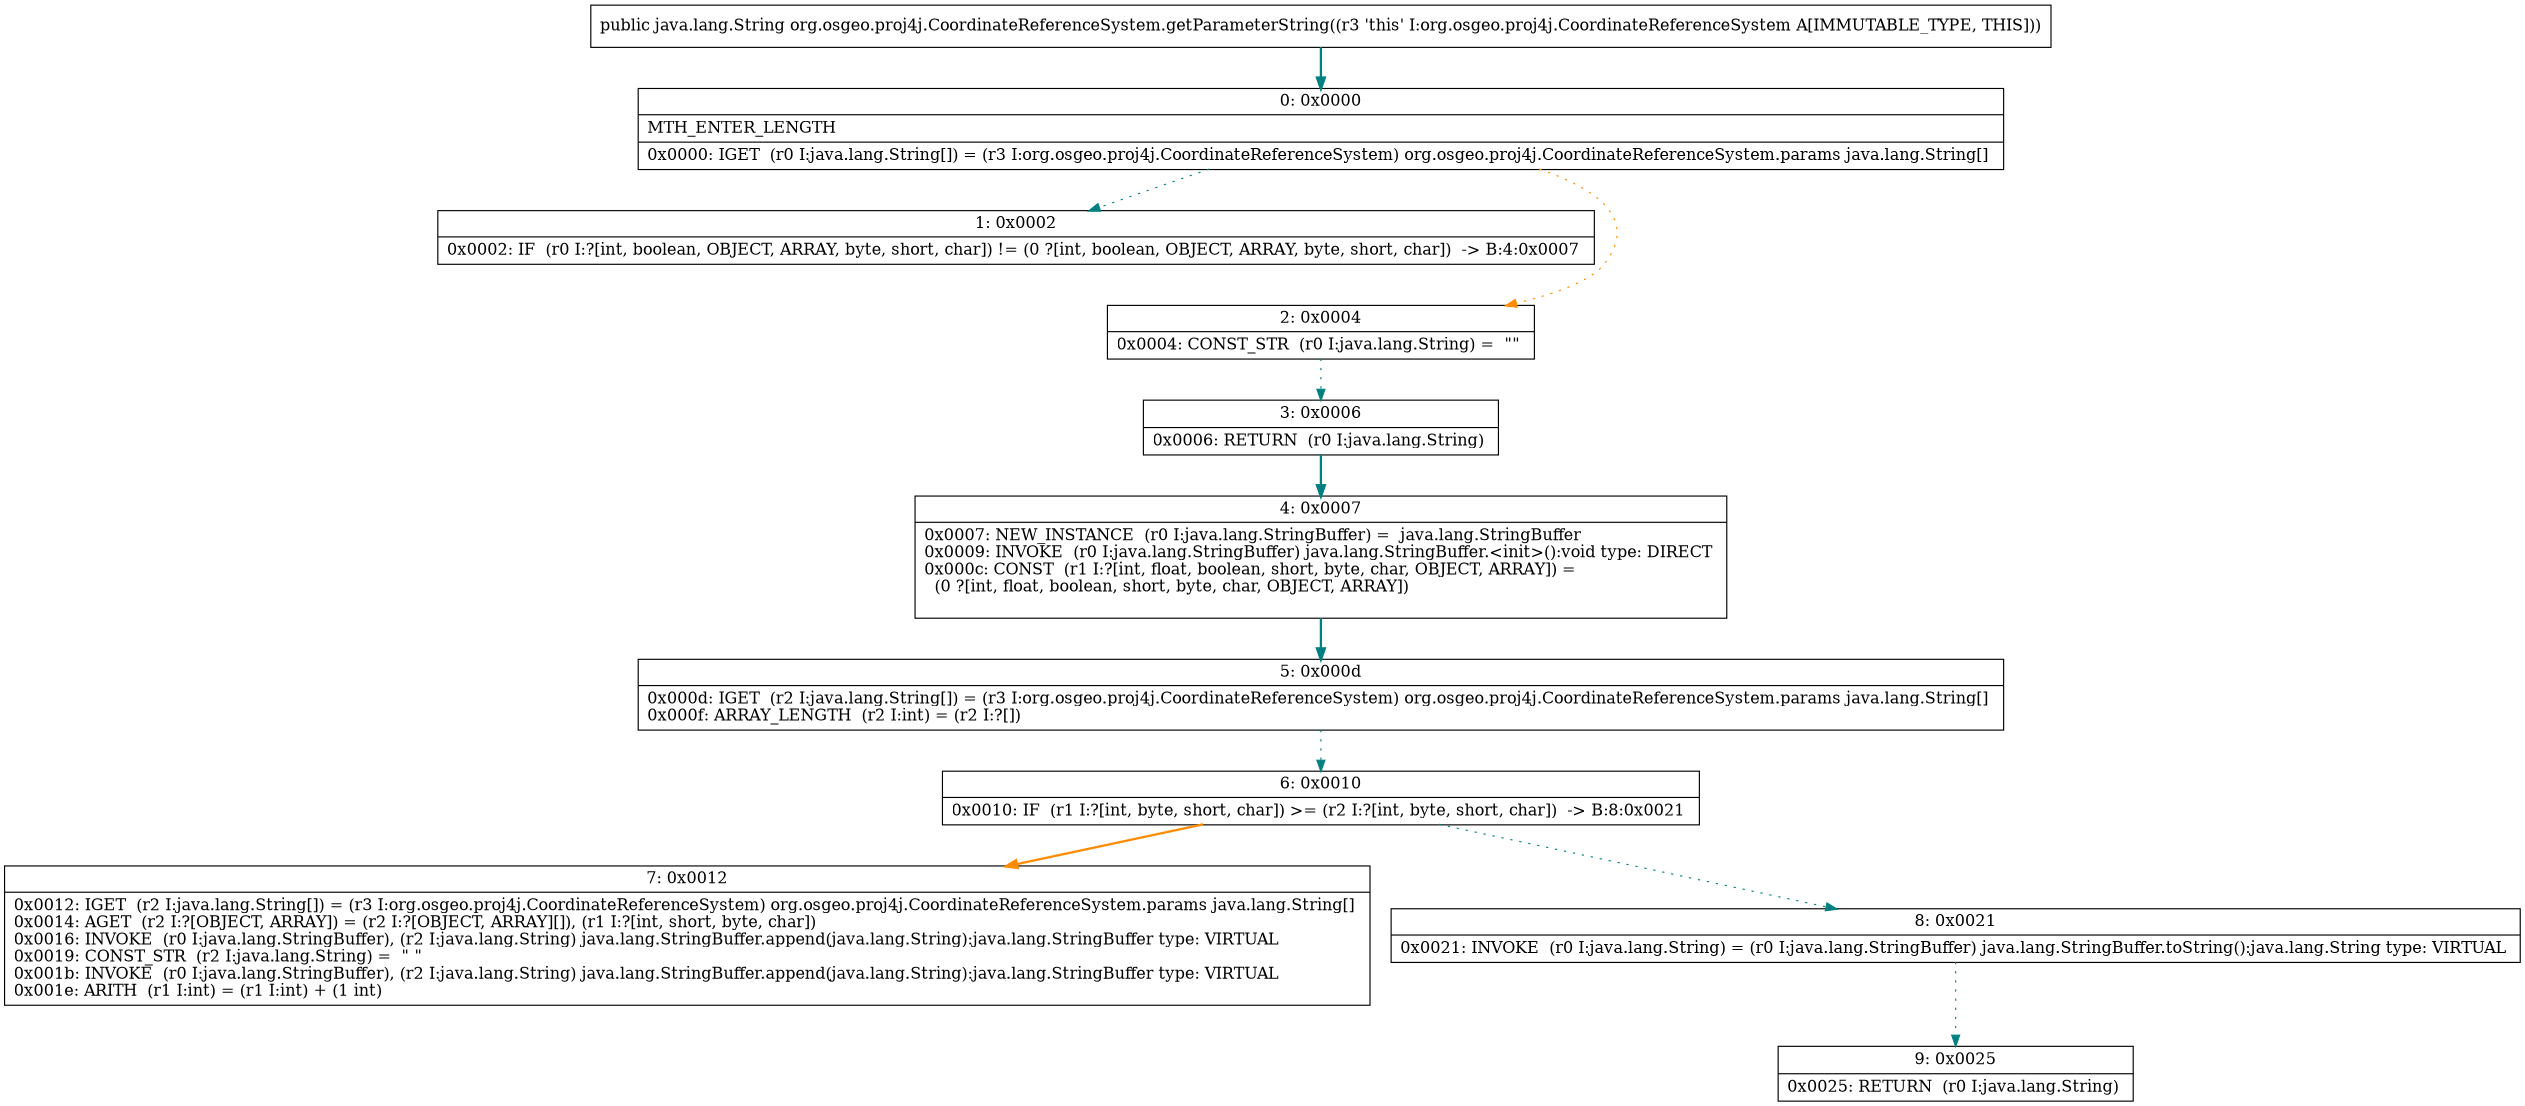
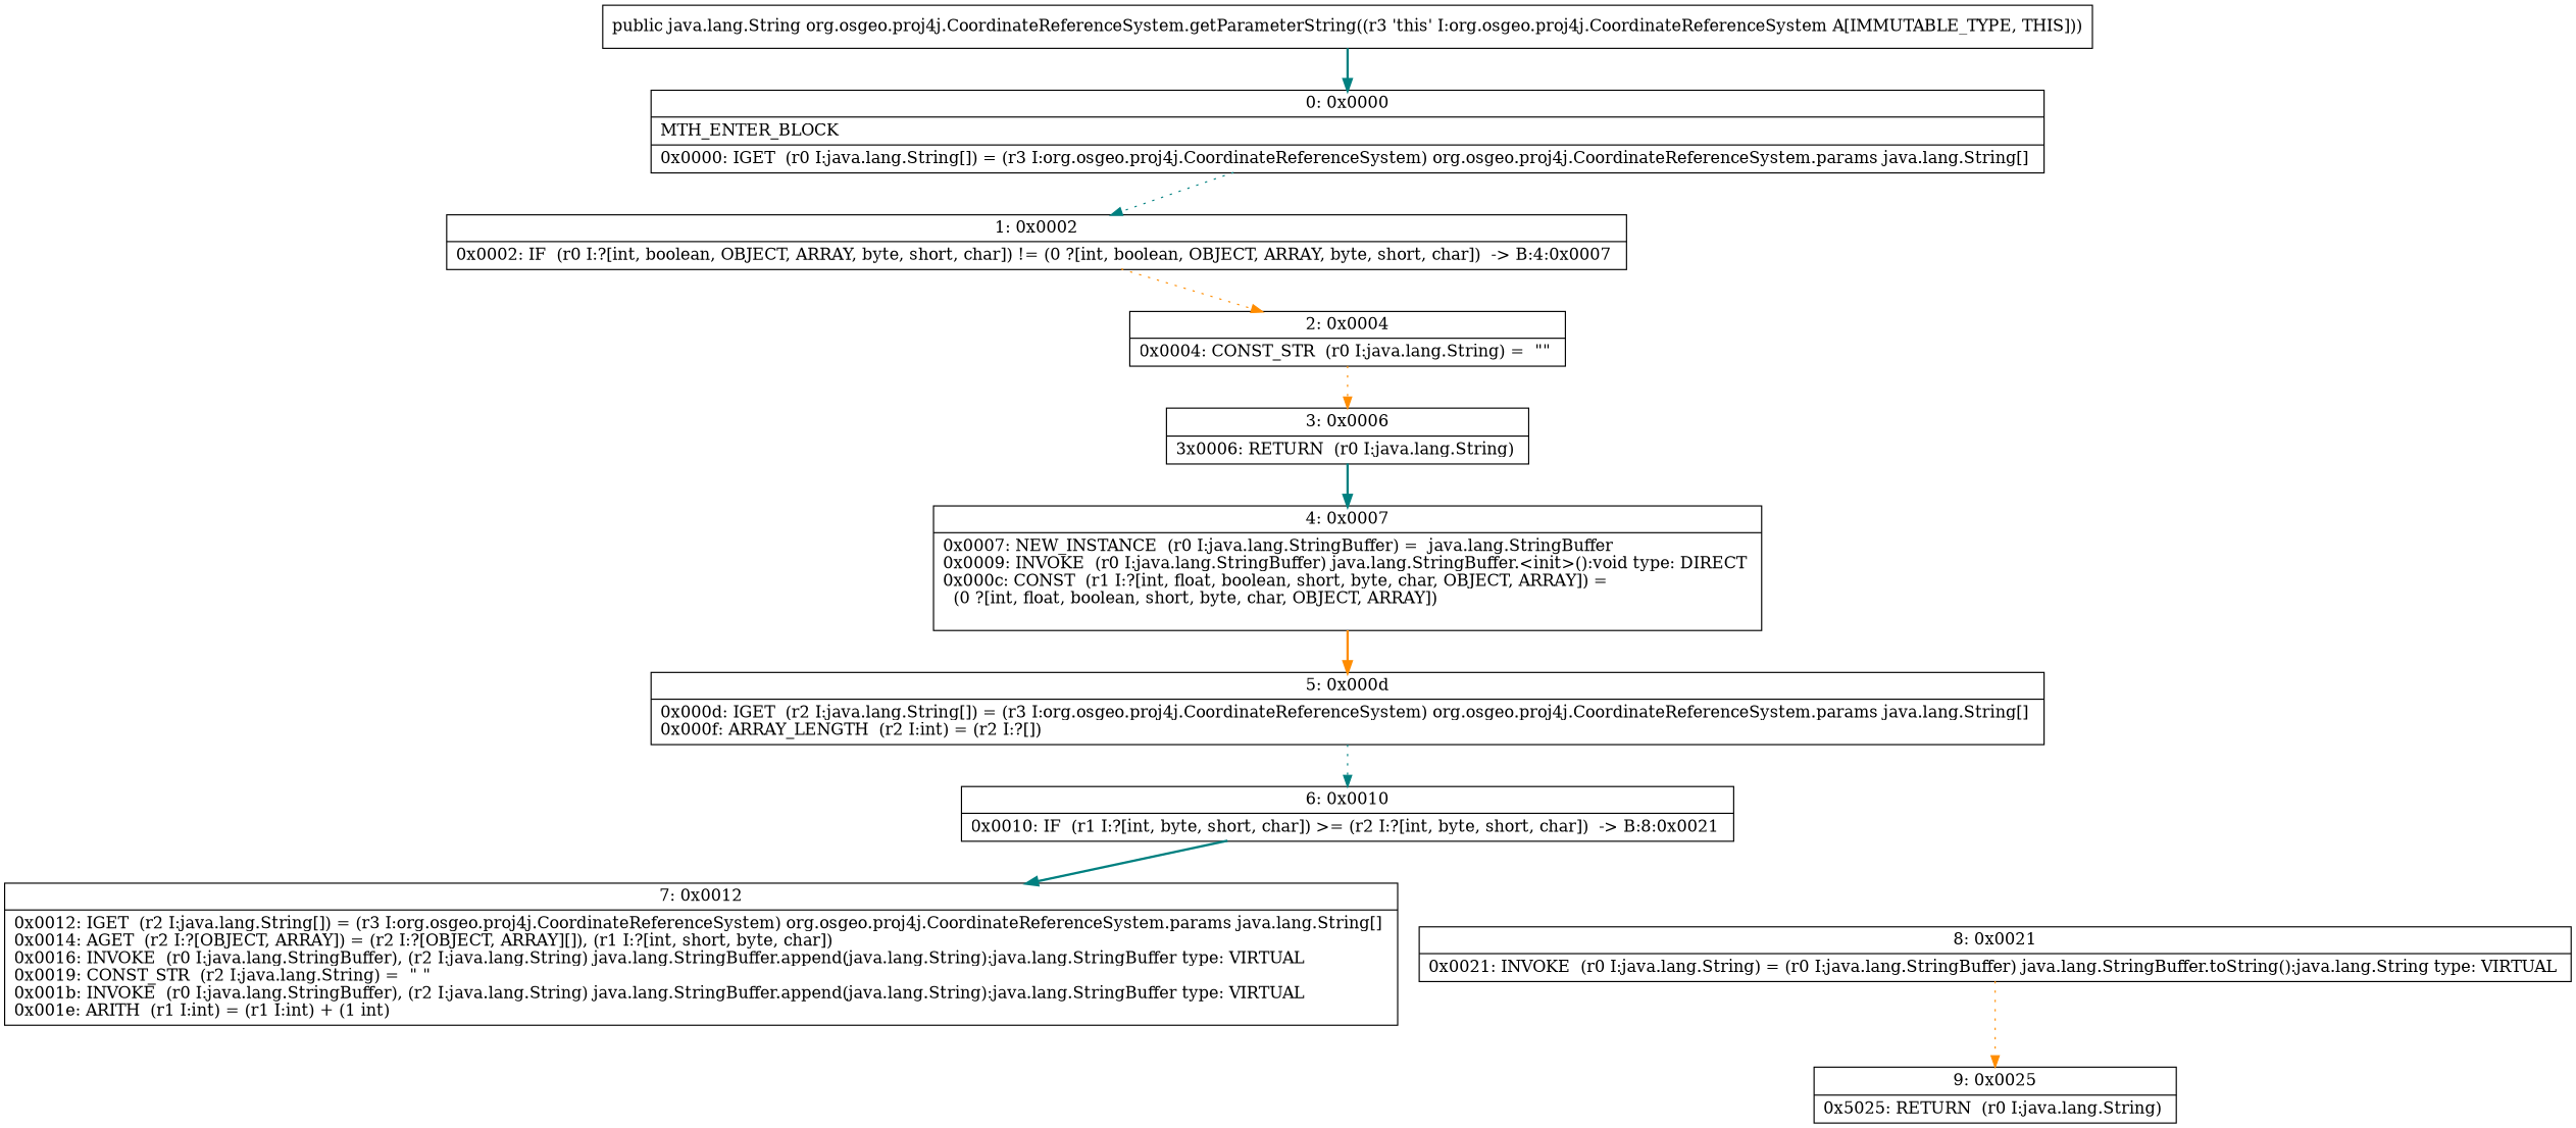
  digraph {
    node [shape=record]
    edge [color=teal style=dotted]
-   n1 [label="{0\:\ 0x0000|MTH_ENTER_LENGTH\l|0x0000: IGET  (r0 I:java.lang.String[]) = (r3 I:org.osgeo.proj4j.CoordinateReferenceSystem) org.osgeo.proj4j.CoordinateReferenceSystem.params java.lang.String[] \l}"]
+   n1 [label="{0\:\ 0x0000|MTH_ENTER_BLOCK\l|0x0000: IGET  (r0 I:java.lang.String[]) = (r3 I:org.osgeo.proj4j.CoordinateReferenceSystem) org.osgeo.proj4j.CoordinateReferenceSystem.params java.lang.String[] \l}"]
    n2 [label="{1\:\ 0x0002|0x0002: IF  (r0 I:?[int, boolean, OBJECT, ARRAY, byte, short, char]) != (0 ?[int, boolean, OBJECT, ARRAY, byte, short, char])  \-\> B:4:0x0007 \l}"]
    n3 [label="{2\:\ 0x0004|0x0004: CONST_STR  (r0 I:java.lang.String) =  \"\" \l}"]
-   n4 [label="{3\:\ 0x0006|0x0006: RETURN  (r0 I:java.lang.String) \l}"]
+   n4 [label="{3\:\ 0x0006|3x0006: RETURN  (r0 I:java.lang.String) \l}"]
    n5 [label="{4\:\ 0x0007|0x0007: NEW_INSTANCE  (r0 I:java.lang.StringBuffer) =  java.lang.StringBuffer \l0x0009: INVOKE  (r0 I:java.lang.StringBuffer) java.lang.StringBuffer.\<init\>():void type: DIRECT \l0x000c: CONST  (r1 I:?[int, float, boolean, short, byte, char, OBJECT, ARRAY]) = \l  (0 ?[int, float, boolean, short, byte, char, OBJECT, ARRAY])\l \l}"]
    n6 [label="{5\:\ 0x000d|0x000d: IGET  (r2 I:java.lang.String[]) = (r3 I:org.osgeo.proj4j.CoordinateReferenceSystem) org.osgeo.proj4j.CoordinateReferenceSystem.params java.lang.String[] \l0x000f: ARRAY_LENGTH  (r2 I:int) = (r2 I:?[]) \l}"]
    n7 [label="{6\:\ 0x0010|0x0010: IF  (r1 I:?[int, byte, short, char]) \>= (r2 I:?[int, byte, short, char])  \-\> B:8:0x0021 \l}"]
    n8 [label="{7\:\ 0x0012|0x0012: IGET  (r2 I:java.lang.String[]) = (r3 I:org.osgeo.proj4j.CoordinateReferenceSystem) org.osgeo.proj4j.CoordinateReferenceSystem.params java.lang.String[] \l0x0014: AGET  (r2 I:?[OBJECT, ARRAY]) = (r2 I:?[OBJECT, ARRAY][]), (r1 I:?[int, short, byte, char]) \l0x0016: INVOKE  (r0 I:java.lang.StringBuffer), (r2 I:java.lang.String) java.lang.StringBuffer.append(java.lang.String):java.lang.StringBuffer type: VIRTUAL \l0x0019: CONST_STR  (r2 I:java.lang.String) =  \" \" \l0x001b: INVOKE  (r0 I:java.lang.StringBuffer), (r2 I:java.lang.String) java.lang.StringBuffer.append(java.lang.String):java.lang.StringBuffer type: VIRTUAL \l0x001e: ARITH  (r1 I:int) = (r1 I:int) + (1 int) \l}"]
    n9 [label="{8\:\ 0x0021|0x0021: INVOKE  (r0 I:java.lang.String) = (r0 I:java.lang.StringBuffer) java.lang.StringBuffer.toString():java.lang.String type: VIRTUAL \l}"]
-   n10 [label="{9\:\ 0x0025|0x0025: RETURN  (r0 I:java.lang.String) \l}"]
+   n10 [label="{9\:\ 0x0025|0x5025: RETURN  (r0 I:java.lang.String) \l}"]
    n11 [label="{public java.lang.String org.osgeo.proj4j.CoordinateReferenceSystem.getParameterString((r3 'this' I:org.osgeo.proj4j.CoordinateReferenceSystem A[IMMUTABLE_TYPE, THIS])) }"]
    n1 -> n2
-   n1 -> n3 [color=darkorange]
-   n3 -> n4
+   n2 -> n3 [color=darkorange]
+   n3 -> n4 [color=darkorange]
    n4 -> n5 [style=bold]
-   n5 -> n6 [style=bold]
+   n5 -> n6 [color=darkorange style=bold]
    n6 -> n7
-   n7 -> n8 [color=darkorange style=bold]
-   n7 -> n9
-   n9 -> n10
+   n7 -> n8 [style=bold]
+   n9 -> n10 [color=darkorange]
    n11 -> n1 [style=bold]
  }
